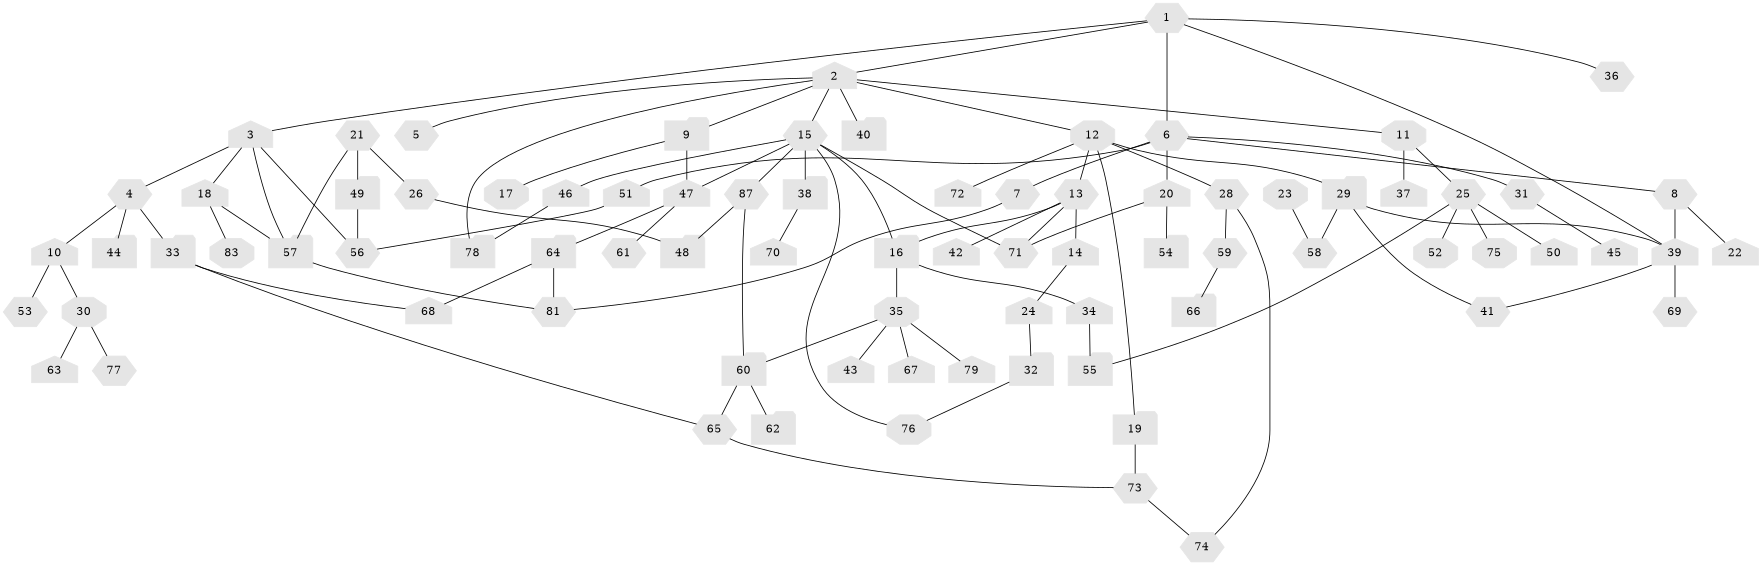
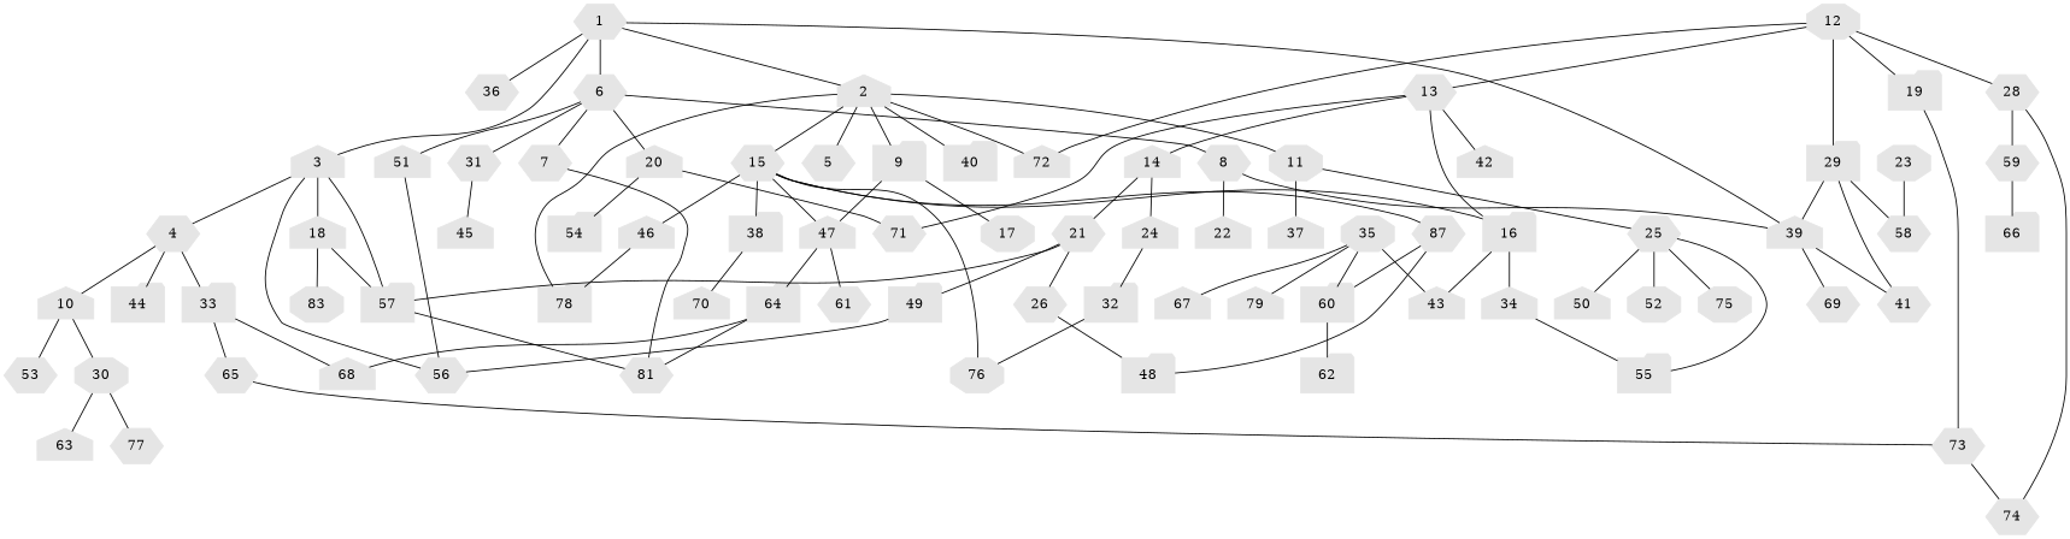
  graph {
    node [color=gray90 shape=hexagon style=filled]
    2 [shape=house]
    1
    3 [shape=house]
    6
    36
    39 [shape=house]
    5
    9 [shape=folder]
    11 [shape=octagon]
    12 [shape=octagon]
    15
    40 [shape=folder]
    78 [shape=folder]
    4
    18 [shape=house]
    56
    57 [shape=folder]
    7
    8
    20 [shape=house]
    31
    51 [shape=house]
    41
    69
    17 [shape=octagon]
    47 [shape=house]
    25
    37 [shape=house]
    13
    19 [shape=folder]
    28
    29 [shape=folder]
    72 [shape=house]
    16 [shape=folder]
    n35 [label=87]
    38 [shape=folder]
    46 [shape=house]
    71
    76 [shape=octagon]
    10 [shape=house]
    33 [shape=folder]
    44 [shape=folder]
    n43 [label=83 shape=octagon]
    81
    30 [shape=octagon]
    53
    65
    68 [shape=house]
    22 [shape=house]
    54 [shape=folder]
    45 [shape=house]
    61
    64 [shape=folder]
    63 [shape=house]
    77
    50 [shape=house]
    52 [shape=octagon]
    55 [shape=folder]
    75 [shape=octagon]
    14 [shape=house]
    42 [shape=house]
    73
    59
    74
    58
    21
    24 [shape=house]
    34 [shape=house]
    35 [shape=octagon]
    23 [shape=octagon]
    26
    49 [shape=folder]
    32 [shape=folder]
    48 [shape=folder]
    60 [shape=folder]
    70 [shape=house]
    43 [shape=house]
    67 [shape=house]
    79 [shape=house]
    62 [shape=folder]
    66 [shape=folder]
    2 -- 5
    2 -- 9
    2 -- 11
-   2 -- 12
+   2 -- 72
    2 -- 15
    2 -- 40
    2 -- 78
    1 -- 2
    1 -- 3
    1 -- 6
    1 -- 36
    1 -- 39
    3 -- 4
    3 -- 18
    3 -- 56
    3 -- 57
    6 -- 7
    6 -- 8
    6 -- 20
    6 -- 31
    6 -- 51
    39 -- 41
    39 -- 69
    9 -- 17
    9 -- 47
    11 -- 25
    11 -- 37
    12 -- 13
    12 -- 19
    12 -- 28
    12 -- 29
    12 -- 72
    15 -- 47
    15 -- 16
    15 -- n35
    15 -- 38
    15 -- 46
-   15 -- 71
    15 -- 76
    4 -- 10
    4 -- 33
    4 -- 44
    18 -- 57
    18 -- n43
    57 -- 81
    7 -- 81
    8 -- 39
    8 -- 22
    20 -- 71
    20 -- 54
    31 -- 45
    51 -- 56
    47 -- 61
    47 -- 64
    25 -- 50
    25 -- 52
    25 -- 55
    25 -- 75
    13 -- 16
    13 -- 71
    13 -- 14
    13 -- 42
    19 -- 73
    28 -- 59
    28 -- 74
    29 -- 39
    29 -- 41
    29 -- 58
    16 -- 34
-   16 -- 35
+   16 -- 43
    n35 -- 48
    n35 -- 60
    38 -- 70
    46 -- 78
    10 -- 30
    10 -- 53
    33 -- 65
    33 -- 68
    30 -- 63
    30 -- 77
    65 -- 73
    64 -- 81
    64 -- 68
+   14 -- 21
    14 -- 24
    73 -- 74
    59 -- 66
    21 -- 57
    21 -- 26
    21 -- 49
    24 -- 32
    34 -- 55
    35 -- 60
    35 -- 43
    35 -- 67
    35 -- 79
    23 -- 58
    26 -- 48
    49 -- 56
    32 -- 76
-   60 -- 65
    60 -- 62
  }
